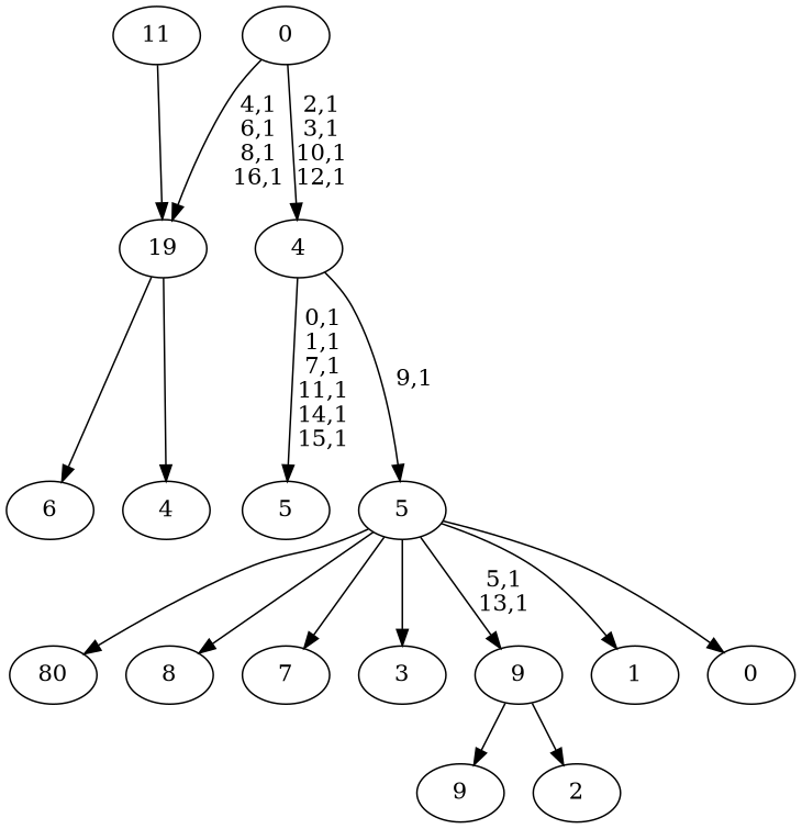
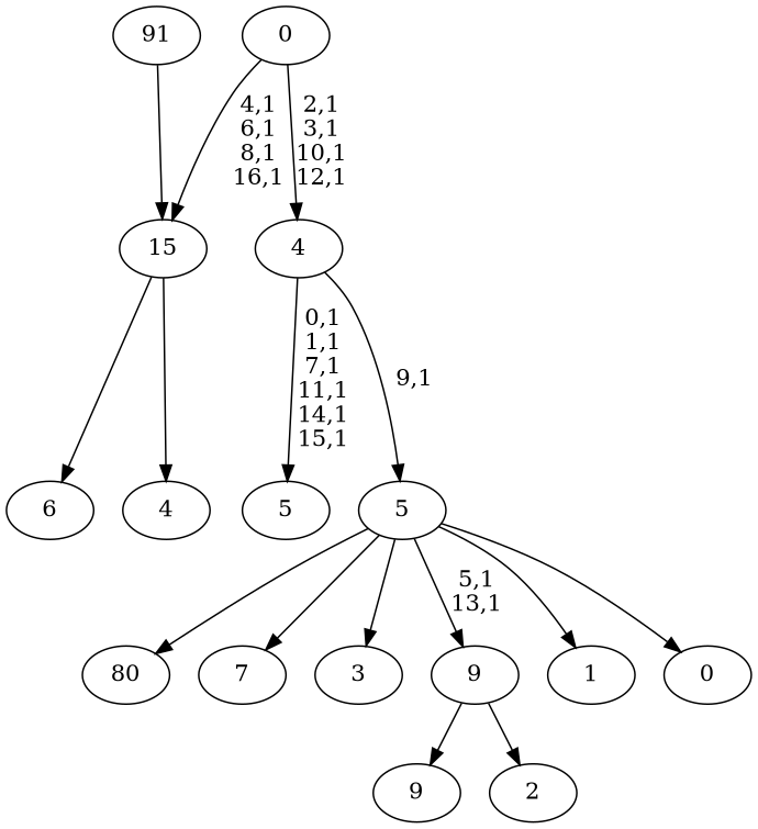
  digraph {
-   n1 [label=11]
-   15 [label=19]
+   n1 [label=91]
+   15
    n3 [label=80]
    n4 [label=9]
-   n5 [label=8]
    n6 [label=7]
    n7 [label=6]
    n8 [label=5]
    n9 [label=4]
    n10 [label=3]
    n11 [label=2]
    9
    n13 [label=1]
    n14 [label=0]
    5
    4
    0
    n1 -> 15
    15 -> n7
    15 -> n9
    9 -> n4
    9 -> n11
    5 -> n3
-   5 -> n5
    5 -> n6
    5 -> n10
    5 -> 9 [label="5,1\n13,1"]
    5 -> n13
    5 -> n14
    4 -> n8 [label="0,1\n1,1\n7,1\n11,1\n14,1\n15,1"]
    4 -> 5 [label="9,1"]
    0 -> 15 [label="4,1\n6,1\n8,1\n16,1"]
    0 -> 4 [label="2,1\n3,1\n10,1\n12,1"]
  }
